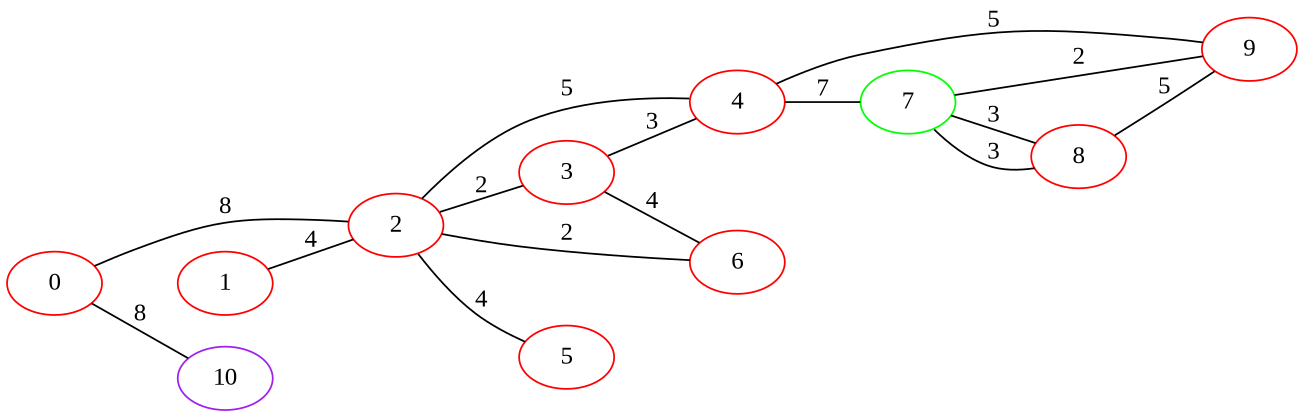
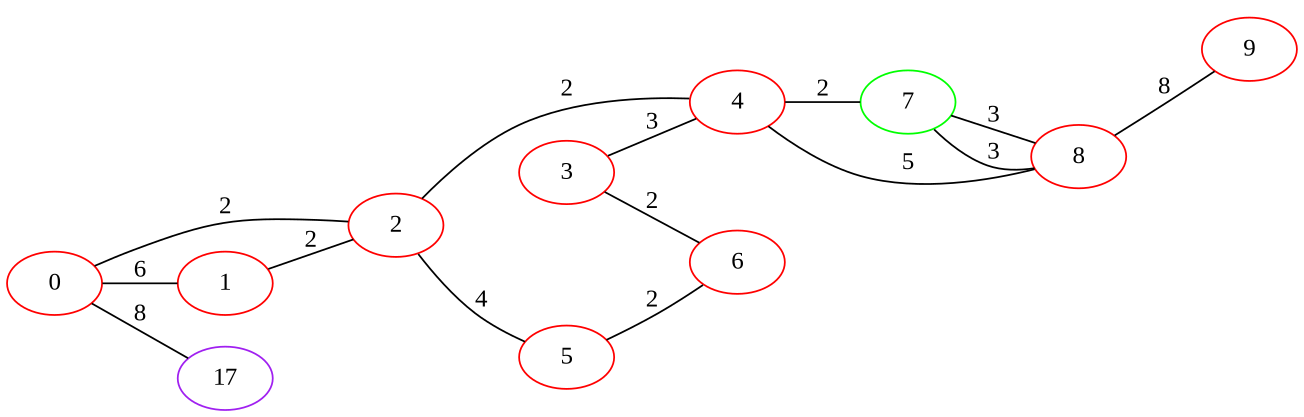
  graph {
    fontname="Liberation Serif"
    rankdir=LR
    node [color=red fontname="Liberation Serif" weight=1]
    edge [fontname="Liberation Serif"]
    0
    1
    2
-   10 [color=purple weight=4]
+   10 [color=purple weight=4 label=17]
    3
    4
    5
    6
    7 [color=green weight=2]
    8
    9
-   0 -- 2 [label=8]
+   0 -- 1 [label=6]
+   0 -- 2 [label=2]
    0 -- 10 [label=8]
-   1 -- 2 [label=4]
-   2 -- 3 [label=2]
-   2 -- 4 [label=5]
+   1 -- 2 [label=2]
+   2 -- 4 [label=2]
    2 -- 5 [label=4]
    3 -- 4 [label=3]
-   3 -- 6 [label=4]
-   4 -- 7 [label=7]
-   4 -- 9 [label=5]
-   2 -- 6 [label=2]
+   3 -- 6 [label=2]
+   4 -- 7 [label=2]
+   4 -- 8 [label=5]
+   5 -- 6 [label=2]
    7 -- 8 [label=3]
    7 -- 8 [label=3]
-   7 -- 9 [label=2]
-   8 -- 9 [label=5]
+   8 -- 9 [label=8]
  }
